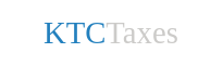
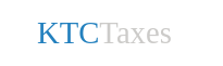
  <mxCell id="0" />
  <mxCell id="1" parent="0" />
- <mxCell id="2" value="&lt;span style=&quot;font-size: 48px&quot;&gt;KTC&lt;/span&gt;&lt;span style=&quot;font-size: 48px&quot;&gt;&lt;font color=&quot;#cccbc9&quot;&gt;Taxes&lt;/font&gt;&lt;/span&gt;" style="rounded=0;whiteSpace=wrap;html=1;fillColor=none;fontFamily=Poppins;fontColor=#2380be;strokeColor=none;" parent="1" vertex="1"><mxGeometry x="20" y="20" width="300" height="60" as="geometry" /></mxCell>
+ <mxCell id="2" value="&lt;span style=&quot;font-size: 48px&quot;&gt;KTC&lt;/span&gt;&lt;span style=&quot;font-size: 48px&quot;&gt;&lt;font color=&quot;#cccbc9&quot;&gt;Taxes&lt;/font&gt;&lt;/span&gt;" style="rounded=0;whiteSpace=wrap;html=1;fillColor=none;fontFamily=Poppins;fontColor=#2380be;strokeColor=none;" parent="1" vertex="1"><mxGeometry x="10" y="20" width="300" height="60" as="geometry" /></mxCell>
